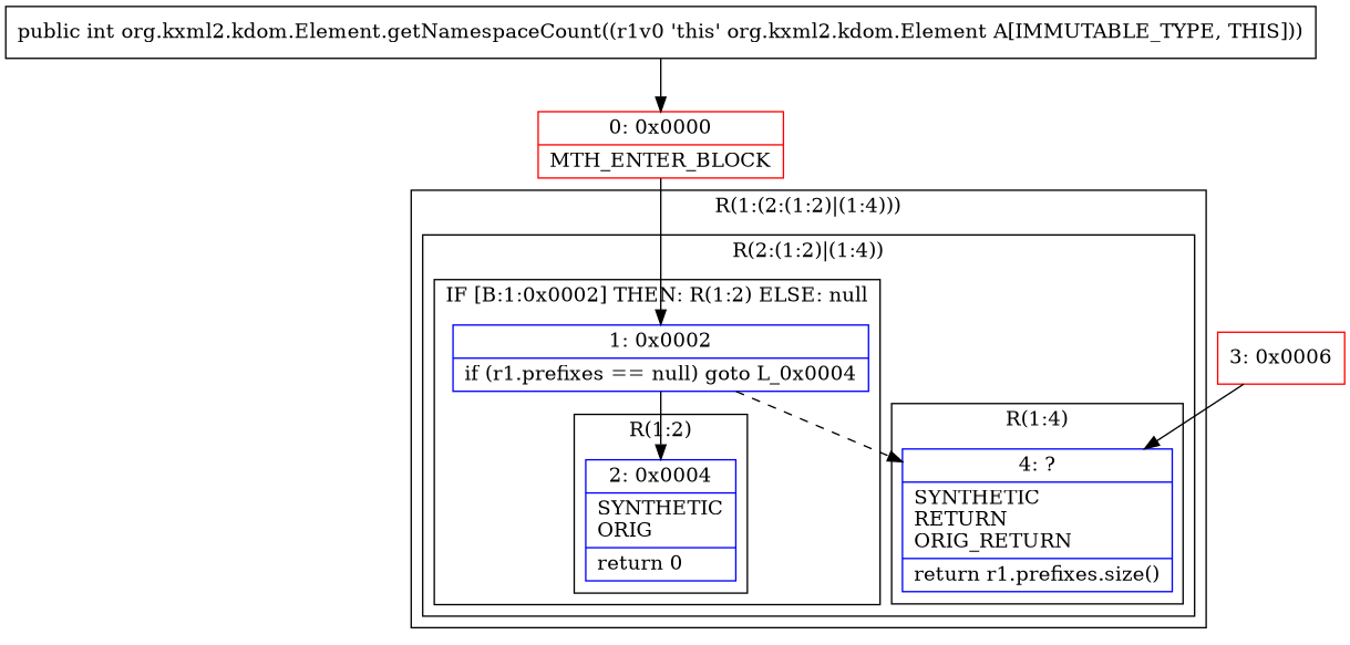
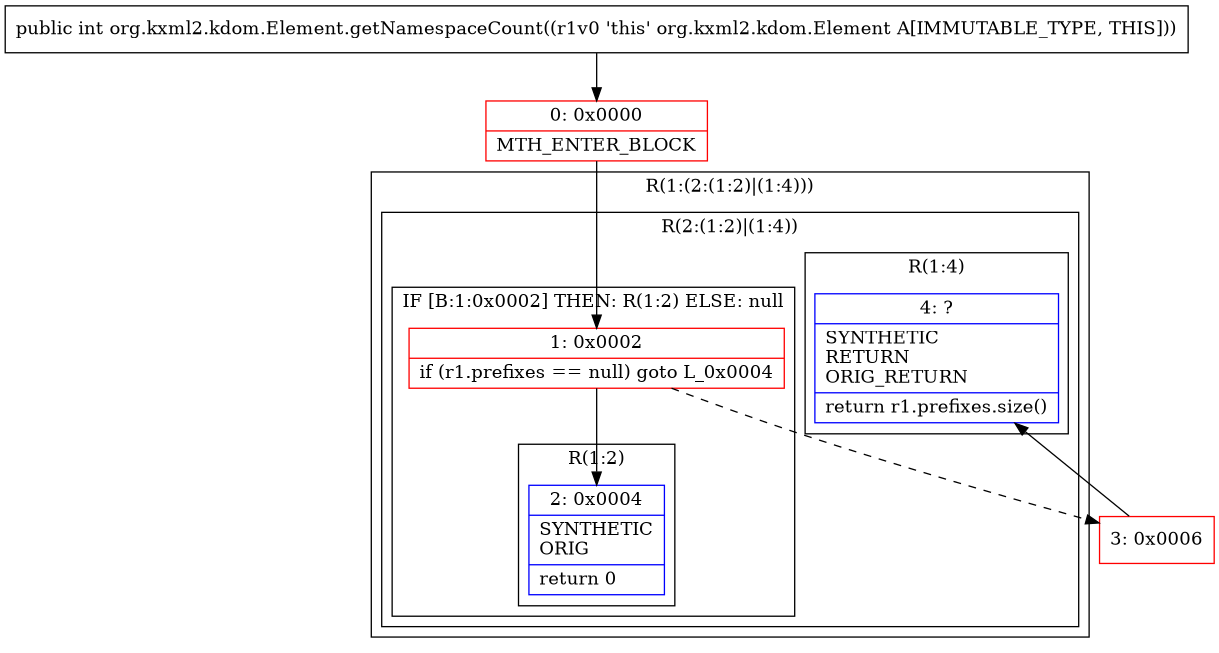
  digraph {
    node [color=blue shape=record]
    n1 [label="{2\:\ 0x0004|SYNTHETIC\lORIG\l|return 0\l}"]
-   n2 [label="{1\:\ 0x0002|if (r1.prefixes == null) goto L_0x0004\l}"]
+   n2 [color=red label="{1\:\ 0x0002|if (r1.prefixes == null) goto L_0x0004\l}"]
    n3 [label="{4\:\ ?|SYNTHETIC\lRETURN\lORIG_RETURN\l|return r1.prefixes.size()\l}"]
    n4 [color=red label="{3\:\ 0x0006}"]
    n5 [color=red label="{0\:\ 0x0000|MTH_ENTER_BLOCK\l}"]
    n6 [label="{public int org.kxml2.kdom.Element.getNamespaceCount((r1v0 'this' org.kxml2.kdom.Element A[IMMUTABLE_TYPE, THIS])) }" color=""]
    subgraph cluster_1 {
      label="R(1:(2:(1:2)|(1:4)))"
      subgraph cluster_2 {
        label="R(2:(1:2)|(1:4))"
        subgraph cluster_3 {
          label="IF [B:1:0x0002] THEN: R(1:2) ELSE: null"
          n2
          subgraph cluster_4 {
            label="R(1:2)"
            n1
          }
        }
        subgraph cluster_5 {
          label="R(1:4)"
          n3
        }
      }
    }
    n2 -> n1
-   n2 -> n3 [style=dashed]
+   n2 -> n4 [style=dashed]
    n4 -> n3
    n5 -> n2
    n6 -> n5
  }
